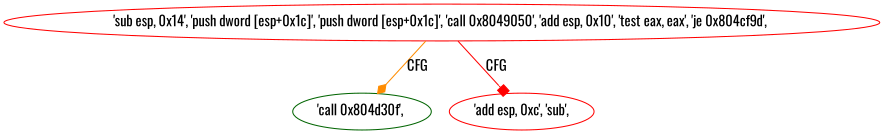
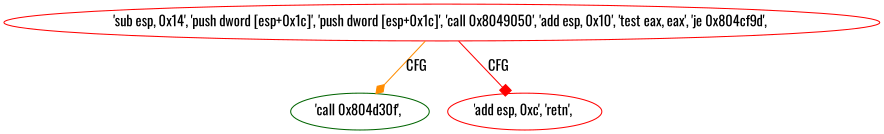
  digraph {
    fontname=Oswald
    node [color=red fontname=Oswald]
    edge [fontname=Oswald]
    n1 [label="'sub esp, 0x14', 'push dword [esp+0x1c]', 'push dword [esp+0x1c]', 'call 0x8049050', 'add esp, 0x10', 'test eax, eax', 'je 0x804cf9d', "]
    n2 [label="'call 0x804d30f', " color=darkgreen]
-   n3 [label="'add esp, 0xc', 'sub',"]
+   n3 [label="'add esp, 0xc', 'retn', "]
    n1 -> n2 [label=CFG color=darkorange arrowhead=diamond]
    n1 -> n3 [label=CFG color=red arrowhead=box]
  }
